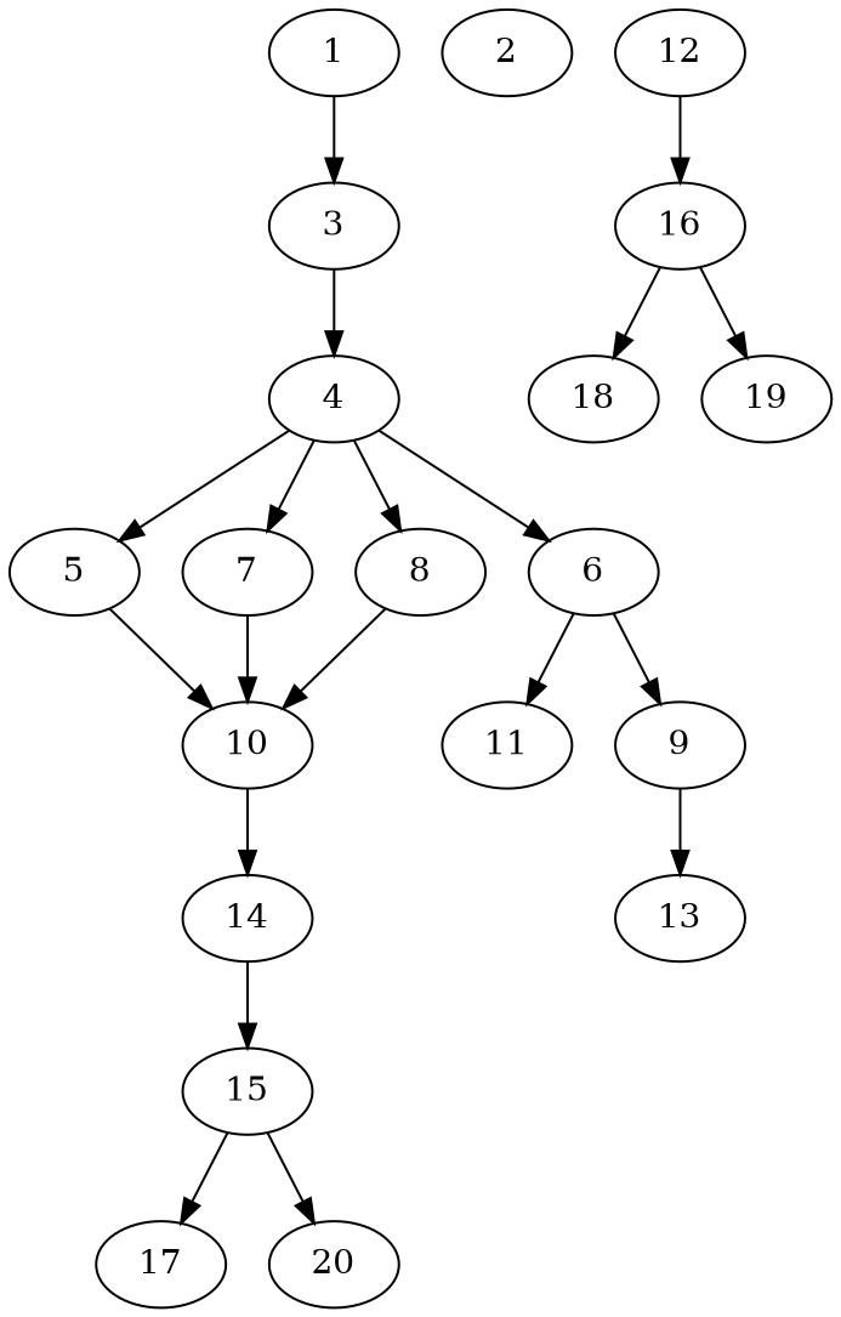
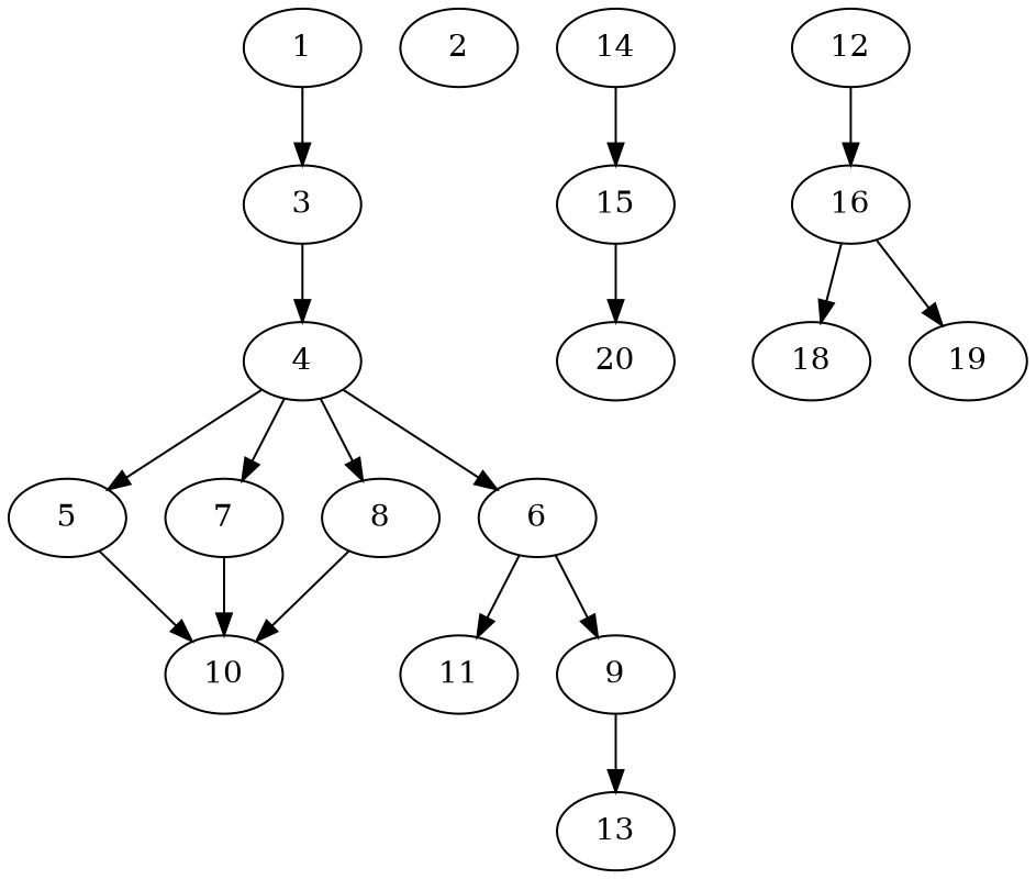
  digraph {
    node [alpha=0.03]
    1 [expect_size=36012032]
    3 [expect_size=7072768]
    4 [alpha=0.10 expect_size=11448320]
    5 [alpha=0.19 expect_size=14834688]
    6 [expect_size=46756864]
    7 [alpha=0.08 expect_size=50525184]
    8 [alpha=0.16 expect_size=49465344]
    2 [alpha=0.11 expect_size=8941568]
    10 [alpha=0.02 expect_size=42787840]
    11 [alpha=0.15 expect_size=37776384]
    9 [alpha=0.16 expect_size=7608320]
    14 [expect_size=32029696]
    13 [alpha=0.18 expect_size=24112128]
    15 [alpha=0.15 expect_size=8671232]
    12 [alpha=0.17 expect_size=44678144]
    16 [alpha=0.15 expect_size=7095296]
-   17 [alpha=0.18 expect_size=14345216]
    20 [alpha=0.13 expect_size=12386304]
    18 [alpha=0.12 expect_size=32665600]
    19 [alpha=0.06 expect_size=22933504]
    1 -> 3
    3 -> 4
    4 -> 5
    4 -> 6
    4 -> 7
    4 -> 8
    5 -> 10
    6 -> 11
    6 -> 9
    7 -> 10
    8 -> 10
-   10 -> 14
    9 -> 13
    14 -> 15
-   15 -> 17
    15 -> 20
    12 -> 16
    16 -> 18
    16 -> 19
  }
